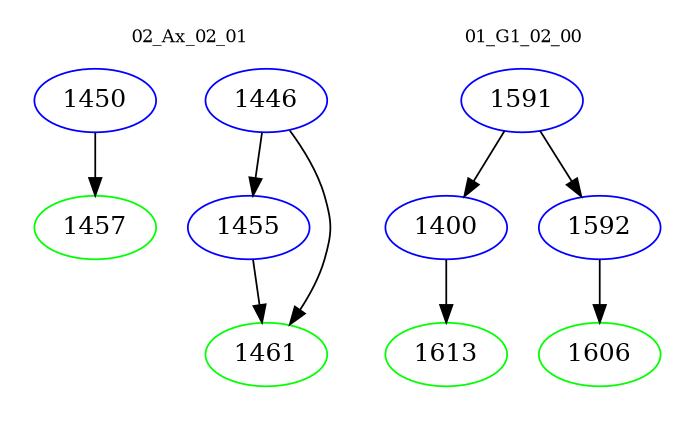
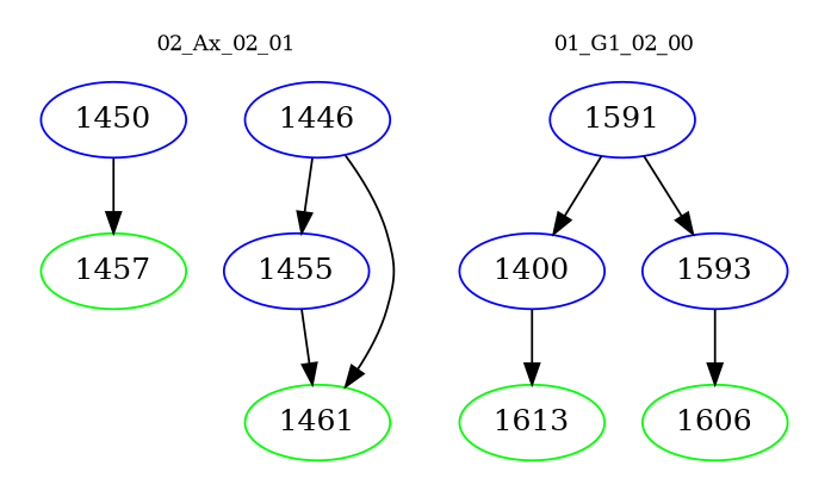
  digraph {
    node [color=blue]
    edge [color=black]
    n1 [label=1446]
    n2 [label=1455]
    n3 [label=1450]
    n4 [color=green label=1461]
    n5 [color=green label=1457]
    n6 [label=1591]
    n7 [label=1400]
-   n8 [label=1592]
+   n8 [label=1593]
    n9 [color=green label=1613]
    n10 [color=green label=1606]
    subgraph cluster_1 {
      color=white
      fontsize=10
      label="02_Ax_02_01"
      n1
      n2
      n3
      n4
      n5
    }
    subgraph cluster_2 {
      color=white
      fontsize=10
      label="01_G1_02_00"
      n6
      n7
      n8
      n9
      n10
    }
    n1 -> n2
    n1 -> n4
    n2 -> n4
    n3 -> n5
    n6 -> n7
    n6 -> n8
    n7 -> n9
    n8 -> n10
  }
